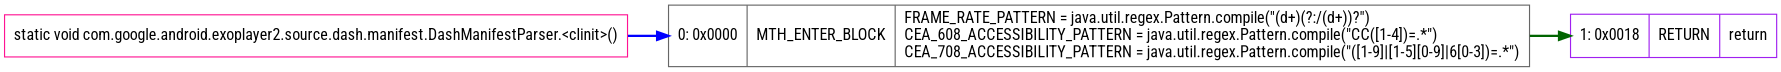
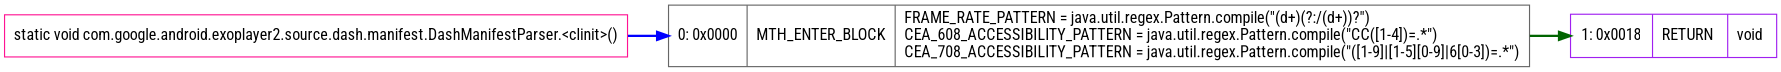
  digraph {
    rankdir=LR
    fontname="Roboto Condensed"
    node [shape=record fontname="Roboto Condensed"]
    edge [style=bold fontname="Roboto Condensed"]
    n1 [label="{0\:\ 0x0000|MTH_ENTER_BLOCK\l|FRAME_RATE_PATTERN = java.util.regex.Pattern.compile(\"(d+)(?:\/(d+))?\")\lCEA_608_ACCESSIBILITY_PATTERN = java.util.regex.Pattern.compile(\"CC([1\-4])=.*\")\lCEA_708_ACCESSIBILITY_PATTERN = java.util.regex.Pattern.compile(\"([1\-9]\|[1\-5][0\-9]\|6[0\-3])=.*\")\l}" color=gray40]
-   n2 [label="{1\:\ 0x0018|RETURN\l|return\l}" color=purple]
+   n2 [label="{1\:\ 0x0018|RETURN\l|void\l}" color=purple]
    n3 [label="{static void com.google.android.exoplayer2.source.dash.manifest.DashManifestParser.\<clinit\>() }" color=deeppink]
    n1 -> n2 [color=darkgreen]
    n3 -> n1 [color=blue]
  }
